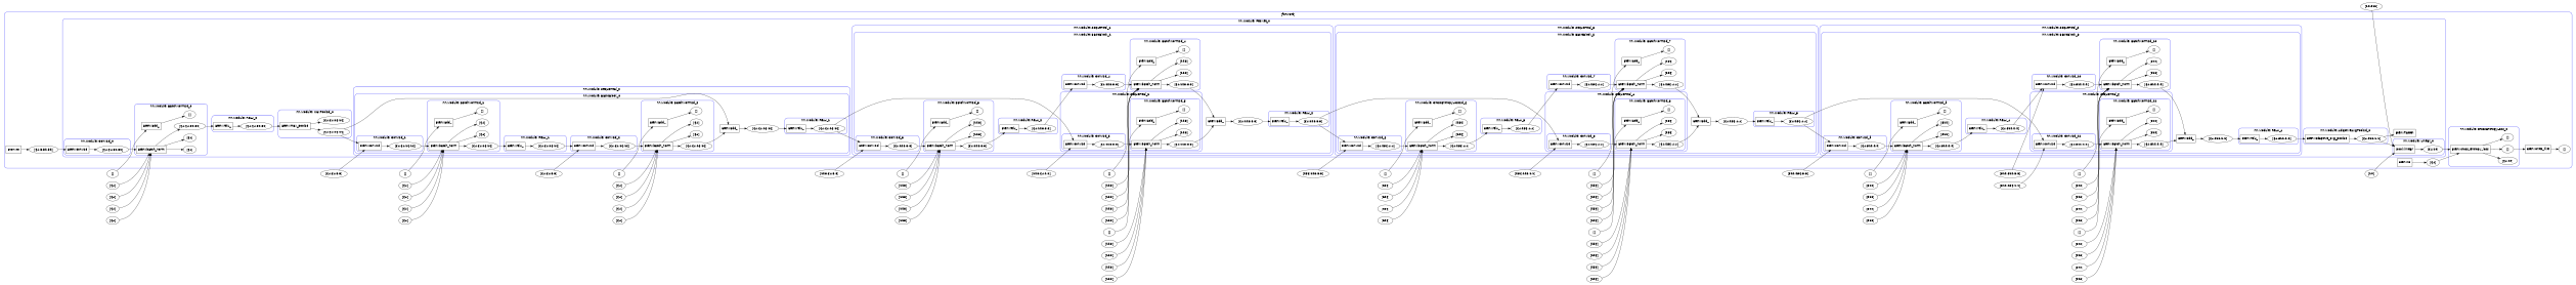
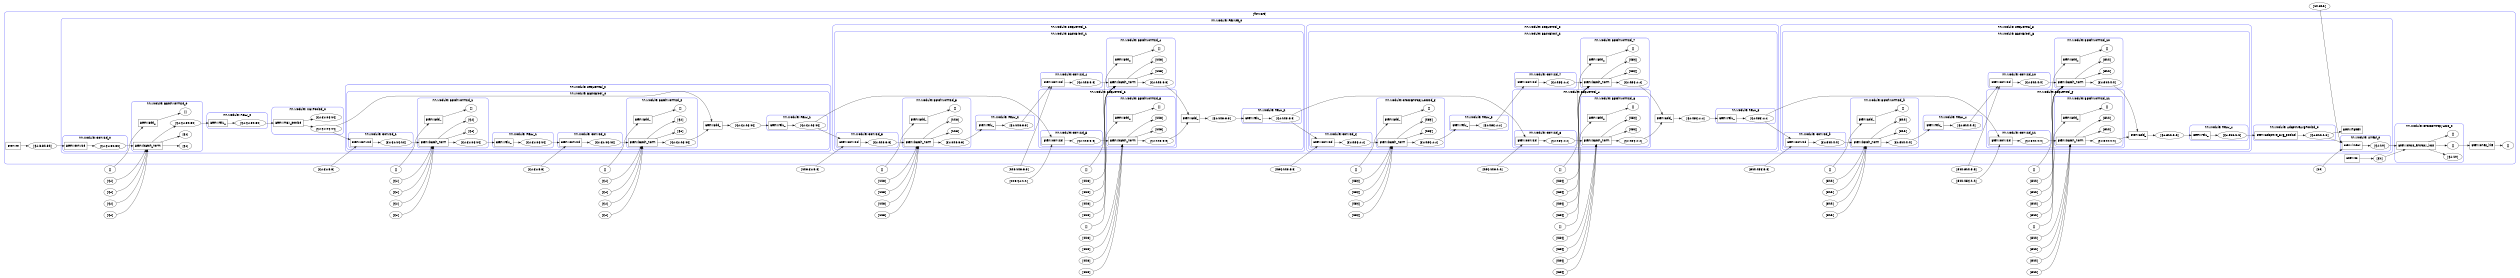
  digraph {
    fontname="DejaVu Sans"
    rankdir=LR
    node [fontname="DejaVu Sans" shape=ellipse]
    edge [fontname="DejaVu Sans"]
    n1 [label="aten::conv2d" shape=box]
    n2 [label="[64,64,32,32]"]
    n3 [label="aten::add_" shape=box]
    n4 [label="aten::batch_norm" shape=box]
    n5 [label="[]"]
    n6 [label="[64,64,32,32]"]
    n7 [label="[64]"]
    n8 [label="[64]"]
    n9 [label="aten::relu_" shape=box]
    n10 [label="[64,64,32,32]"]
    n11 [label="aten::max_pool2d" shape=box]
    n12 [label="[64,64,16,16]"]
    n13 [label="[64,64,16,16]"]
    n14 [label="aten::conv2d" shape=box]
    n15 [label="[64,64,16,16]"]
    n16 [label="aten::add_" shape=box]
    n17 [label="aten::batch_norm" shape=box]
    n18 [label="[]"]
    n19 [label="[64,64,16,16]"]
    n20 [label="[64]"]
    n21 [label="[64]"]
    n22 [label="aten::relu_" shape=box]
    n23 [label="[64,64,16,16]"]
    n24 [label="aten::conv2d" shape=box]
    n25 [label="[64,64,16,16]"]
    n26 [label="aten::add_" shape=box]
    n27 [label="aten::batch_norm" shape=box]
    n28 [label="[]"]
    n29 [label="[64,64,16,16]"]
    n30 [label="[64]"]
    n31 [label="[64]"]
    n32 [label="aten::relu_" shape=box]
    n33 [label="[64,64,16,16]"]
    n34 [label="aten::add_" shape=box]
    n35 [label="[64,64,16,16]"]
    n36 [label="aten::conv2d" shape=box]
    n37 [label="[64,128,8,8]"]
    n38 [label="aten::add_" shape=box]
    n39 [label="aten::batch_norm" shape=box]
    n40 [label="[]"]
    n41 [label="[64,128,8,8]"]
    n42 [label="[128]"]
    n43 [label="[128]"]
    n44 [label="aten::relu_" shape=box]
    n45 [label="[64,128,8,8]"]
    n46 [label="aten::conv2d" shape=box]
    n47 [label="[64,128,8,8]"]
    n48 [label="aten::add_" shape=box]
    n49 [label="aten::batch_norm" shape=box]
    n50 [label="[]"]
    n51 [label="[64,128,8,8]"]
    n52 [label="[128]"]
    n53 [label="[128]"]
    n54 [label="aten::conv2d" shape=box]
    n55 [label="[64,128,8,8]"]
    n56 [label="aten::add_" shape=box]
    n57 [label="aten::batch_norm" shape=box]
    n58 [label="[]"]
    n59 [label="[64,128,8,8]"]
    n60 [label="[128]"]
    n61 [label="[128]"]
    n62 [label="aten::relu_" shape=box]
    n63 [label="[64,128,8,8]"]
    n64 [label="aten::add_" shape=box]
    n65 [label="[64,128,8,8]"]
    n66 [label="aten::add_" shape=box]
    n67 [label="aten::batch_norm" shape=box]
    n68 [label="[]"]
    n69 [label="[64,256,4,4]"]
    n70 [label="[256]"]
    n71 [label="[256]"]
    n72 [label="aten::conv2d" shape=box]
    n73 [label="[64,256,4,4]"]
    n74 [label="aten::add_" shape=box]
    n75 [label="aten::batch_norm" shape=box]
    n76 [label="[]"]
    n77 [label="[64,256,4,4]"]
    n78 [label="[256]"]
    n79 [label="[256]"]
    n80 [label="aten::relu_" shape=box]
    n81 [label="[64,256,4,4]"]
    n82 [label="aten::conv2d" shape=box]
    n83 [label="[64,256,4,4]"]
    n84 [label="aten::conv2d" shape=box]
    n85 [label="[64,256,4,4]"]
    n86 [label="aten::add_" shape=box]
    n87 [label="aten::batch_norm" shape=box]
    n88 [label="[]"]
    n89 [label="[64,256,4,4]"]
    n90 [label="[256]"]
    n91 [label="[256]"]
    n92 [label="aten::relu_" shape=box]
    n93 [label="[64,256,4,4]"]
    n94 [label="aten::add_" shape=box]
    n95 [label="[64,256,4,4]"]
    n96 [label="aten::conv2d" shape=box]
    n97 [label="[64,512,2,2]"]
    n98 [label="aten::add_" shape=box]
    n99 [label="aten::batch_norm" shape=box]
    n100 [label="[]"]
    n101 [label="[64,512,2,2]"]
    n102 [label="[512]"]
    n103 [label="[512]"]
    n104 [label="aten::relu_" shape=box]
    n105 [label="[64,512,2,2]"]
    n106 [label="aten::conv2d" shape=box]
    n107 [label="[64,512,2,2]"]
    n108 [label="aten::add_" shape=box]
    n109 [label="aten::batch_norm" shape=box]
    n110 [label="[]"]
    n111 [label="[64,512,2,2]"]
    n112 [label="[512]"]
    n113 [label="[512]"]
    n114 [label="aten::conv2d" shape=box]
    n115 [label="[64,512,2,2]"]
    n116 [label="aten::add_" shape=box]
    n117 [label="aten::batch_norm" shape=box]
    n118 [label="[]"]
    n119 [label="[64,512,2,2]"]
    n120 [label="[512]"]
    n121 [label="[512]"]
    n122 [label="aten::relu_" shape=box]
    n123 [label="[64,512,2,2]"]
    n124 [label="aten::add_" shape=box]
    n125 [label="[64,512,2,2]"]
    n126 [label="aten::adaptive_avg_pool2d" shape=box]
    n127 [label="[64,512,1,1]"]
-   n128 [label="pool::linear" shape=box]
+   n128 [label="aten::linear" shape=box]
    n129 [label="[64,10]"]
    n130 [label="aten::flatten" shape=box]
    n131 [label="aten::cross_entropy_loss" shape=box]
    n132 [label="[64,10]"]
    n133 [label="[]"]
    n134 [label="[]"]
    n135 [label="aten::to" shape=box]
    n136 [label="aten::to" shape=box]
    n137 [label="aten::ones_like" shape=box]
    n138 [label="[64,3,32,32]"]
    n139 [label="[64]"]
    n140 [label="[]"]
    n141 [label="[]"]
    n142 [label="[64]"]
    n143 [label="[64]"]
    n144 [label="[64]"]
    n145 [label="[64]"]
    n146 [label="[64,64,3,3]"]
    n147 [label="[]"]
    n148 [label="[64]"]
    n149 [label="[64]"]
    n150 [label="[64]"]
    n151 [label="[64]"]
    n152 [label="[64,64,3,3]"]
    n153 [label="[]"]
    n154 [label="[64]"]
    n155 [label="[64]"]
    n156 [label="[64]"]
    n157 [label="[64]"]
    n158 [label="[128,64,3,3]"]
    n159 [label="[]"]
    n160 [label="[128]"]
    n161 [label="[128]"]
    n162 [label="[128]"]
    n163 [label="[128]"]
+   n164 [label="[128,128,3,3]"]
    n165 [label="[]"]
    n166 [label="[128]"]
    n167 [label="[128]"]
    n168 [label="[128]"]
    n169 [label="[128]"]
    n170 [label="[128,64,1,1]"]
    n171 [label="[]"]
    n172 [label="[128]"]
    n173 [label="[128]"]
    n174 [label="[128]"]
    n175 [label="[128]"]
    n176 [label="[256,128,3,3]"]
    n177 [label="[]"]
    n178 [label="[256]"]
    n179 [label="[256]"]
    n180 [label="[256]"]
    n181 [label="[256]"]
    n182 [label="[]"]
    n183 [label="[256]"]
    n184 [label="[256]"]
    n185 [label="[256]"]
    n186 [label="[256]"]
    n187 [label="[256,128,1,1]"]
    n188 [label="[]"]
    n189 [label="[256]"]
    n190 [label="[256]"]
    n191 [label="[256]"]
    n192 [label="[256]"]
    n193 [label="[512,256,3,3]"]
    n194 [label="[]"]
    n195 [label="[512]"]
    n196 [label="[512]"]
    n197 [label="[512]"]
    n198 [label="[512]"]
    n199 [label="[512,512,3,3]"]
    n200 [label="[]"]
    n201 [label="[512]"]
    n202 [label="[512]"]
    n203 [label="[512]"]
    n204 [label="[512]"]
    n205 [label="[512,256,1,1]"]
    n206 [label="[]"]
    n207 [label="[512]"]
    n208 [label="[512]"]
    n209 [label="[512]"]
    n210 [label="[512]"]
    n211 [label="[10,512]"]
    n212 [label="[10]"]
    subgraph cluster_1 {
      color=blue
      label="[forward]"
      style=rounded
      n135
      n136
      n137
      n138
      n139
      n140
      subgraph cluster_2 {
        color=blue
        label="nn.Module: ResNet_0"
        style=rounded
        n130
        subgraph cluster_3 {
          color=blue
          label="nn.Module: Conv2d_0"
          style=rounded
          n1
          n2
        }
        subgraph cluster_4 {
          color=blue
          label="nn.Module: BatchNorm2d_0"
          style=rounded
          n3
          n4
          n5
          n6
          n7
          n8
        }
        subgraph cluster_5 {
          color=blue
          label="nn.Module: ReLU_0"
          style=rounded
          n9
          n10
        }
        subgraph cluster_6 {
          color=blue
          label="nn.Module: MaxPool2d_0"
          style=rounded
          n11
          n12
          n13
        }
        subgraph cluster_7 {
          color=blue
          label="nn.Module: Sequential_0"
          style=rounded
          subgraph cluster_8 {
            color=blue
            label="nn.Module: BasicBlock_0"
            style=rounded
            n34
            n35
            subgraph cluster_9 {
              color=blue
              label="nn.Module: Conv2d_1"
              style=rounded
              n14
              n15
            }
            subgraph cluster_10 {
              color=blue
              label="nn.Module: BatchNorm2d_1"
              style=rounded
              n16
              n17
              n18
              n19
              n20
              n21
            }
            subgraph cluster_11 {
              color=blue
              label="nn.Module: ReLU_1"
              style=rounded
              n22
              n23
            }
            subgraph cluster_12 {
              color=blue
              label="nn.Module: Conv2d_2"
              style=rounded
              n24
              n25
            }
            subgraph cluster_13 {
              color=blue
              label="nn.Module: BatchNorm2d_2"
              style=rounded
              n26
              n27
              n28
              n29
              n30
              n31
            }
            subgraph cluster_14 {
              color=blue
              label="nn.Module: ReLU_1"
              style=rounded
              n32
              n33
            }
          }
        }
        subgraph cluster_15 {
          color=blue
          label="nn.Module: Sequential_1"
          style=rounded
          subgraph cluster_16 {
            color=blue
            label="nn.Module: BasicBlock_1"
            style=rounded
            n64
            n65
            subgraph cluster_17 {
              color=blue
              label="nn.Module: Conv2d_3"
              style=rounded
              n36
              n37
            }
            subgraph cluster_18 {
              color=blue
              label="nn.Module: BatchNorm2d_3"
              style=rounded
              n38
              n39
              n40
              n41
              n42
              n43
            }
            subgraph cluster_19 {
              color=blue
              label="nn.Module: ReLU_2"
              style=rounded
              n44
              n45
            }
            subgraph cluster_20 {
              color=blue
              label="nn.Module: Conv2d_4"
              style=rounded
              n46
              n47
            }
            subgraph cluster_21 {
              color=blue
              label="nn.Module: BatchNorm2d_4"
              style=rounded
              n48
              n49
              n50
              n51
              n52
              n53
            }
            subgraph cluster_22 {
              color=blue
              label="nn.Module: Sequential_2"
              style=rounded
              subgraph cluster_23 {
                color=blue
                label="nn.Module: Conv2d_5"
                style=rounded
                n54
                n55
              }
              subgraph cluster_24 {
                color=blue
                label="nn.Module: BatchNorm2d_5"
                style=rounded
                n56
                n57
                n58
                n59
                n60
                n61
              }
            }
            subgraph cluster_25 {
              color=blue
              label="nn.Module: ReLU_2"
              style=rounded
              n62
              n63
            }
          }
        }
        subgraph cluster_26 {
          color=blue
          label="nn.Module: Sequential_3"
          style=rounded
          subgraph cluster_27 {
            color=blue
            label="nn.Module: BasicBlock_2"
            style=rounded
            n94
            n95
            subgraph cluster_28 {
              color=blue
              label="nn.Module: BatchNorm2d_7"
              style=rounded
              n66
              n67
              n68
              n69
              n70
              n71
            }
            subgraph cluster_29 {
              color=blue
              label="nn.Module: Conv2d_6"
              style=rounded
              n72
              n73
            }
            subgraph cluster_30 {
              color=blue
              label="nn.Module: CrossEntropyLoss2d_6"
              style=rounded
              n74
              n75
              n76
              n77
              n78
              n79
            }
            subgraph cluster_31 {
              color=blue
              label="nn.Module: ReLU_3"
              style=rounded
              n80
              n81
            }
            subgraph cluster_32 {
              color=blue
              label="nn.Module: Conv2d_7"
              style=rounded
              n82
              n83
            }
            subgraph cluster_33 {
              color=blue
              label="nn.Module: Sequential_4"
              style=rounded
              subgraph cluster_34 {
                color=blue
                label="nn.Module: Conv2d_8"
                style=rounded
                n84
                n85
              }
              subgraph cluster_35 {
                color=blue
                label="nn.Module: BatchNorm2d_8"
                style=rounded
                n86
                n87
                n88
                n89
                n90
                n91
              }
            }
            subgraph cluster_36 {
              color=blue
              label="nn.Module: ReLU_3"
              style=rounded
              n92
              n93
            }
          }
        }
        subgraph cluster_37 {
          color=blue
          label="nn.Module: Sequential_5"
          style=rounded
          subgraph cluster_38 {
            color=blue
            label="nn.Module: BasicBlock_3"
            style=rounded
            n124
            n125
            subgraph cluster_39 {
              color=blue
              label="nn.Module: Conv2d_9"
              style=rounded
              n96
              n97
            }
            subgraph cluster_40 {
              color=blue
              label="nn.Module: BatchNorm2d_9"
              style=rounded
              n98
              n99
              n100
              n101
              n102
              n103
            }
            subgraph cluster_41 {
              color=blue
              label="nn.Module: ReLU_4"
              style=rounded
              n104
              n105
            }
            subgraph cluster_42 {
              color=blue
              label="nn.Module: Conv2d_10"
              style=rounded
              n106
              n107
            }
            subgraph cluster_43 {
              color=blue
              label="nn.Module: BatchNorm2d_10"
              style=rounded
              n108
              n109
              n110
              n111
              n112
              n113
            }
            subgraph cluster_44 {
              color=blue
              label="nn.Module: Sequential_6"
              style=rounded
              subgraph cluster_45 {
                color=blue
                label="nn.Module: Conv2d_11"
                style=rounded
                n114
                n115
              }
              subgraph cluster_46 {
                color=blue
                label="nn.Module: BatchNorm2d_11"
                style=rounded
                n116
                n117
                n118
                n119
                n120
                n121
              }
            }
            subgraph cluster_47 {
              color=blue
              label="nn.Module: ReLU_4"
              style=rounded
              n122
              n123
            }
          }
        }
        subgraph cluster_48 {
          color=blue
          label="nn.Module: AdaptiveAvgPool2d_0"
          style=rounded
          n126
          n127
        }
        subgraph cluster_49 {
          color=blue
          label="nn.Module: Linear_0"
          style=rounded
          n128
          n129
        }
      }
      subgraph cluster_50 {
        color=blue
        label="nn.Module: CrossEntropyLoss_0"
        style=rounded
        n131
        n132
        n133
        n134
      }
    }
    n1 -> n2
    n2 -> n4
    n3 -> n5
    n4 -> n6
    n4 -> n7
    n4 -> n8
    n6 -> n9
    n9 -> n10
    n10 -> n11
    n11 -> n12
    n11 -> n13
    n12 -> n14
    n12 -> n34
    n14 -> n15
    n15 -> n17
    n16 -> n18
    n17 -> n19
    n17 -> n20
    n17 -> n21
    n19 -> n22
    n22 -> n23
    n23 -> n24
    n24 -> n25
    n25 -> n27
    n26 -> n28
    n27 -> n29
    n27 -> n30
    n27 -> n31
    n29 -> n34
    n32 -> n33
    n33 -> n36
    n33 -> n54
    n34 -> n35
    n35 -> n32
    n36 -> n37
    n37 -> n39
    n38 -> n40
    n39 -> n41
    n39 -> n42
    n39 -> n43
    n41 -> n44
    n44 -> n45
    n45 -> n46
    n46 -> n47
    n47 -> n49
    n48 -> n50
    n49 -> n51
    n49 -> n52
    n49 -> n53
    n51 -> n64
    n54 -> n55
    n55 -> n57
    n56 -> n58
    n57 -> n59
    n57 -> n60
    n57 -> n61
    n59 -> n64
    n62 -> n63
    n63 -> n72
    n63 -> n84
    n64 -> n65
    n65 -> n62
    n66 -> n68
    n67 -> n69
    n67 -> n70
    n67 -> n71
    n69 -> n94
    n72 -> n73
    n73 -> n75
    n74 -> n76
    n75 -> n77
    n75 -> n78
    n75 -> n79
    n77 -> n80
    n80 -> n81
    n81 -> n82
    n82 -> n83
    n83 -> n67
    n84 -> n85
    n85 -> n87
    n86 -> n88
    n87 -> n89
    n87 -> n90
    n87 -> n91
    n89 -> n94
    n92 -> n93
    n93 -> n96
    n93 -> n114
    n94 -> n95
    n95 -> n92
    n96 -> n97
    n97 -> n99
    n98 -> n100
    n99 -> n101
    n99 -> n102
    n99 -> n103
    n101 -> n104
    n104 -> n105
    n105 -> n106
    n106 -> n107
    n107 -> n109
    n108 -> n110
    n109 -> n111
    n109 -> n112
    n109 -> n113
    n111 -> n124
    n114 -> n115
    n115 -> n117
    n116 -> n118
    n117 -> n119
    n117 -> n120
    n117 -> n121
    n119 -> n124
    n122 -> n123
    n123 -> n126
    n124 -> n125
    n125 -> n122
    n126 -> n127
    n127 -> n128
    n127 -> n130
    n128 -> n129
    n129 -> n131
    n131 -> n132
    n131 -> n133
    n131 -> n134
    n133 -> n137
    n135 -> n138
    n136 -> n139
    n137 -> n140
    n138 -> n1
    n139 -> n131
    n141 -> n3
    n142 -> n4
    n143 -> n4
    n144 -> n4
    n145 -> n4
    n146 -> n14
    n147 -> n16
    n148 -> n17
    n149 -> n17
    n150 -> n17
    n151 -> n17
    n152 -> n24
    n153 -> n26
    n154 -> n27
    n155 -> n27
    n156 -> n27
    n157 -> n27
    n158 -> n36
    n159 -> n38
    n160 -> n39
    n161 -> n39
    n162 -> n39
    n163 -> n39
+   n164 -> n46
    n165 -> n48
    n166 -> n49
    n167 -> n49
    n168 -> n49
    n169 -> n49
    n170 -> n54
    n171 -> n56
    n172 -> n57
    n173 -> n57
    n174 -> n57
    n175 -> n57
    n176 -> n72
    n177 -> n74
    n178 -> n75
    n179 -> n75
    n180 -> n75
    n181 -> n75
    n182 -> n66
    n183 -> n67
    n184 -> n67
    n185 -> n67
    n186 -> n67
    n187 -> n84
    n188 -> n86
    n189 -> n87
    n190 -> n87
    n191 -> n87
    n192 -> n87
    n193 -> n96
    n194 -> n98
    n195 -> n99
    n196 -> n99
    n197 -> n99
    n198 -> n99
    n199 -> n106
    n200 -> n108
    n201 -> n109
    n202 -> n109
    n203 -> n109
    n204 -> n109
    n205 -> n114
    n206 -> n116
    n207 -> n117
    n208 -> n117
    n209 -> n117
    n210 -> n117
    n211 -> n128
    n212 -> n128
  }
